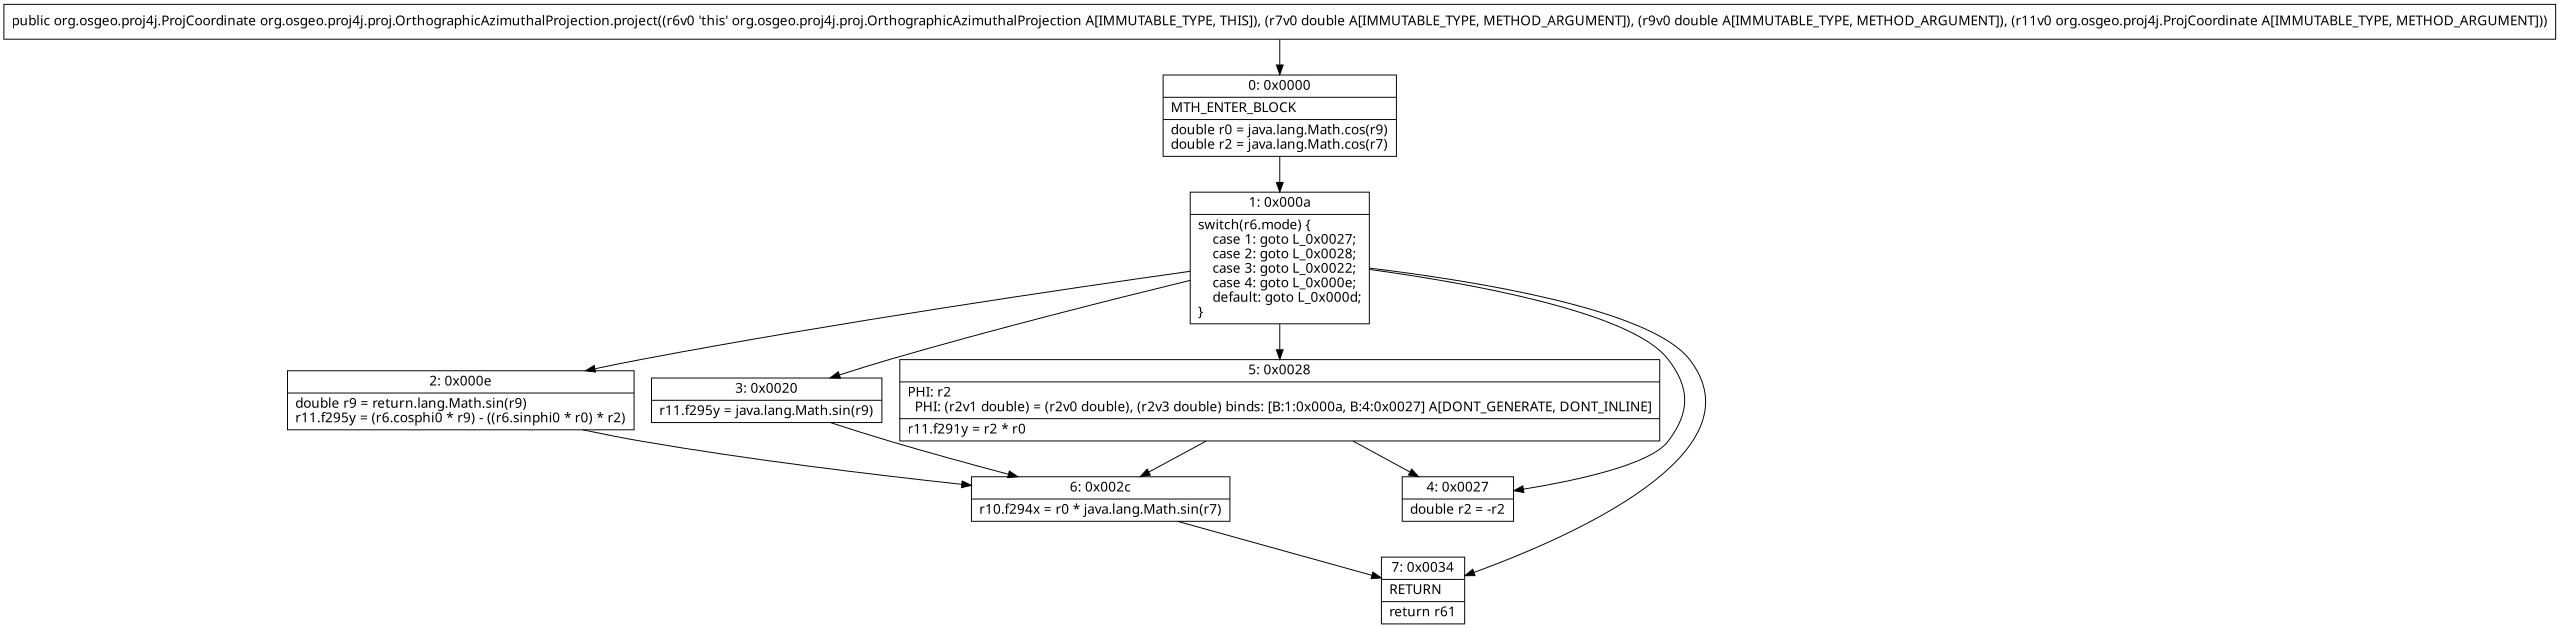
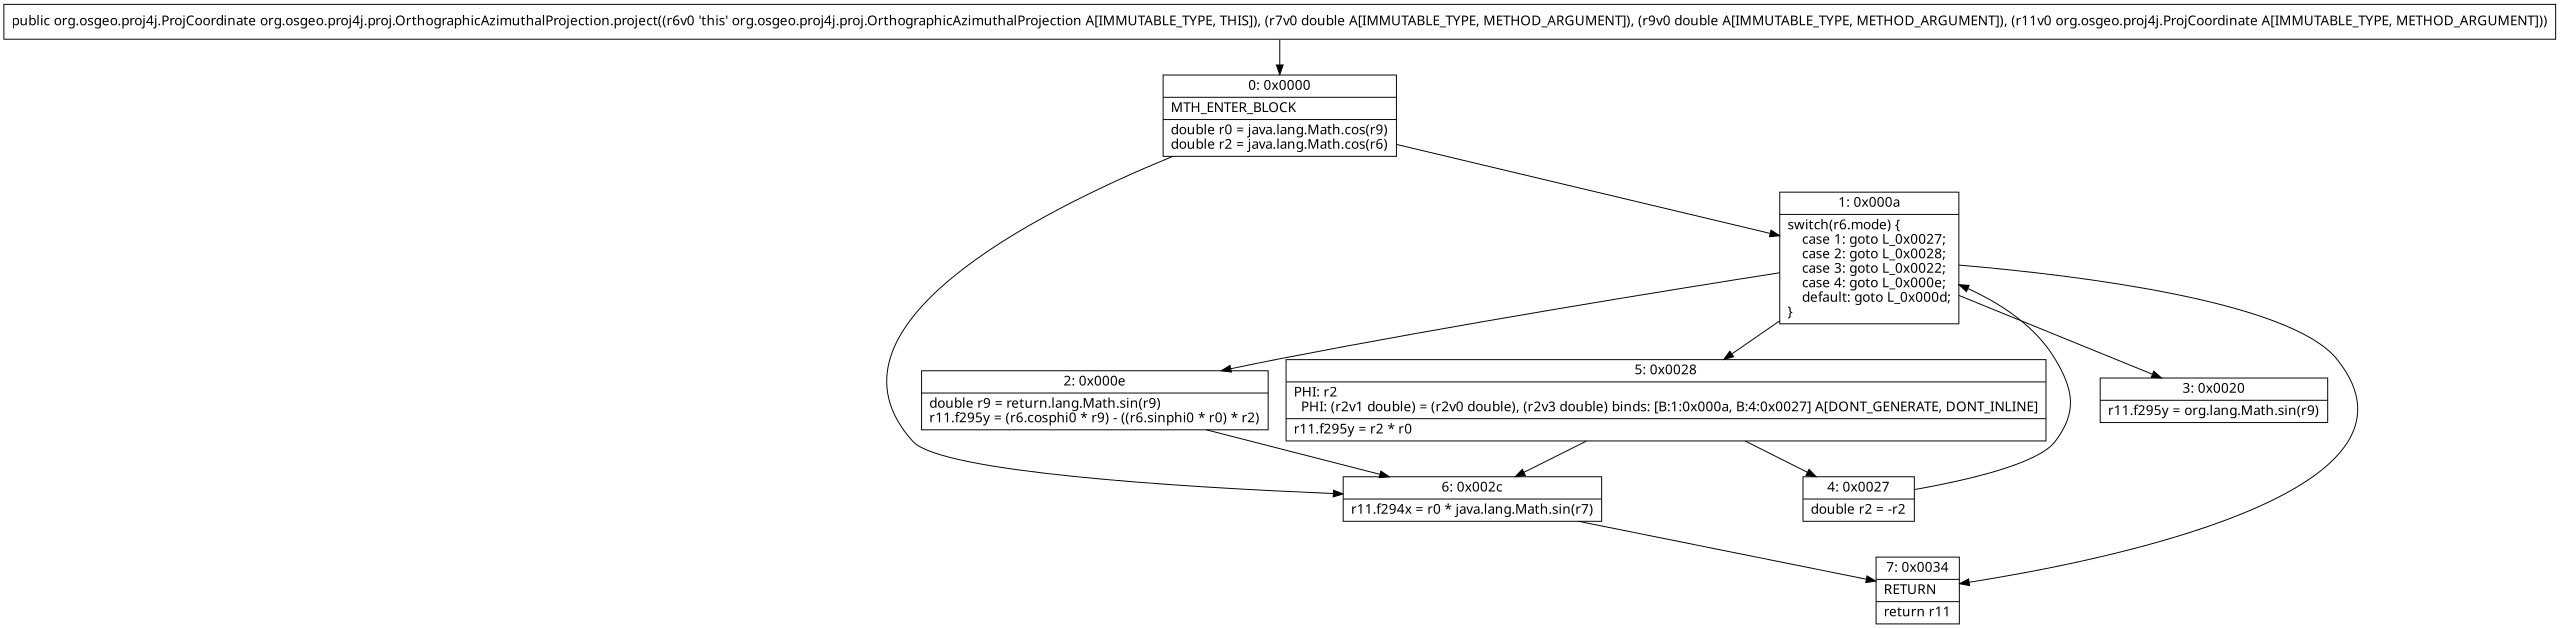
  digraph {
    fontname="Noto Sans"
    node [fontname="Noto Sans" shape=record]
    edge [fontname="Noto Sans"]
-   n1 [label="{0\:\ 0x0000|MTH_ENTER_BLOCK\l|double r0 = java.lang.Math.cos(r9)\ldouble r2 = java.lang.Math.cos(r7)\l}"]
+   n1 [label="{0\:\ 0x0000|MTH_ENTER_BLOCK\l|double r0 = java.lang.Math.cos(r9)\ldouble r2 = java.lang.Math.cos(r6)\l}"]
    n2 [label="{1\:\ 0x000a|switch(r6.mode) \{\l    case 1: goto L_0x0027;\l    case 2: goto L_0x0028;\l    case 3: goto L_0x0022;\l    case 4: goto L_0x000e;\l    default: goto L_0x000d;\l\}\l}"]
    n3 [label="{2\:\ 0x000e|double r9 = return.lang.Math.sin(r9)\lr11.f295y = (r6.cosphi0 * r9) \- ((r6.sinphi0 * r0) * r2)\l}"]
-   n4 [label="{3\:\ 0x0020|r11.f295y = java.lang.Math.sin(r9)\l}"]
+   n4 [label="{3\:\ 0x0020|r11.f295y = org.lang.Math.sin(r9)\l}"]
    n5 [label="{4\:\ 0x0027|double r2 = \-r2\l}"]
-   n6 [label="{5\:\ 0x0028|PHI: r2 \l  PHI: (r2v1 double) = (r2v0 double), (r2v3 double) binds: [B:1:0x000a, B:4:0x0027] A[DONT_GENERATE, DONT_INLINE]\l|r11.f291y = r2 * r0\l}"]
-   n7 [label="{7\:\ 0x0034|RETURN\l|return r61\l}"]
-   n8 [label="{6\:\ 0x002c|r10.f294x = r0 * java.lang.Math.sin(r7)\l}"]
+   n6 [label="{5\:\ 0x0028|PHI: r2 \l  PHI: (r2v1 double) = (r2v0 double), (r2v3 double) binds: [B:1:0x000a, B:4:0x0027] A[DONT_GENERATE, DONT_INLINE]\l|r11.f295y = r2 * r0\l}"]
+   n7 [label="{7\:\ 0x0034|RETURN\l|return r11\l}"]
+   n8 [label="{6\:\ 0x002c|r11.f294x = r0 * java.lang.Math.sin(r7)\l}"]
    n9 [label="{public org.osgeo.proj4j.ProjCoordinate org.osgeo.proj4j.proj.OrthographicAzimuthalProjection.project((r6v0 'this' org.osgeo.proj4j.proj.OrthographicAzimuthalProjection A[IMMUTABLE_TYPE, THIS]), (r7v0 double A[IMMUTABLE_TYPE, METHOD_ARGUMENT]), (r9v0 double A[IMMUTABLE_TYPE, METHOD_ARGUMENT]), (r11v0 org.osgeo.proj4j.ProjCoordinate A[IMMUTABLE_TYPE, METHOD_ARGUMENT])) }"]
    n1 -> n2
    n2 -> n3
    n2 -> n4
-   n2 -> n5
+   n5 -> n2
    n2 -> n6
    n2 -> n7
    n3 -> n8
-   n4 -> n8
+   n1 -> n8
    n6 -> n5
    n6 -> n8
    n8 -> n7
    n9 -> n1
  }
